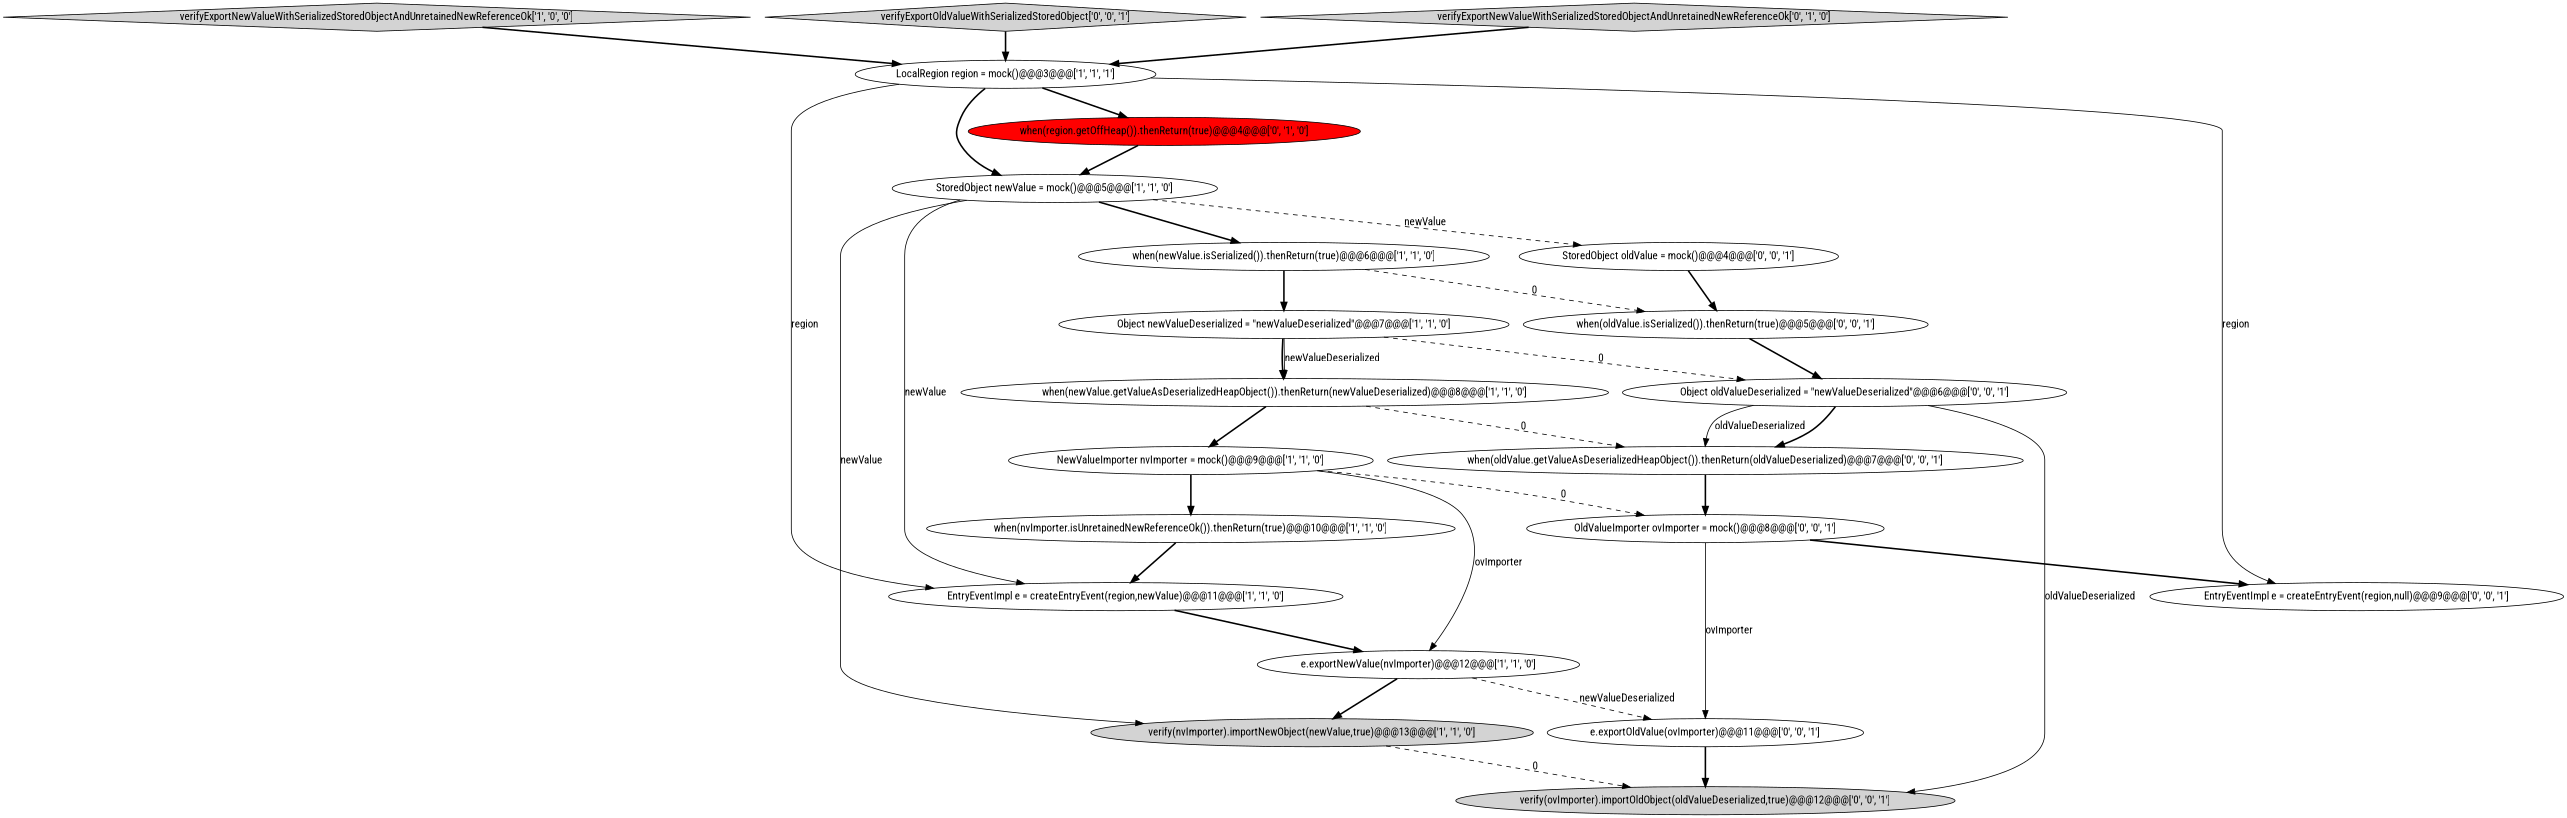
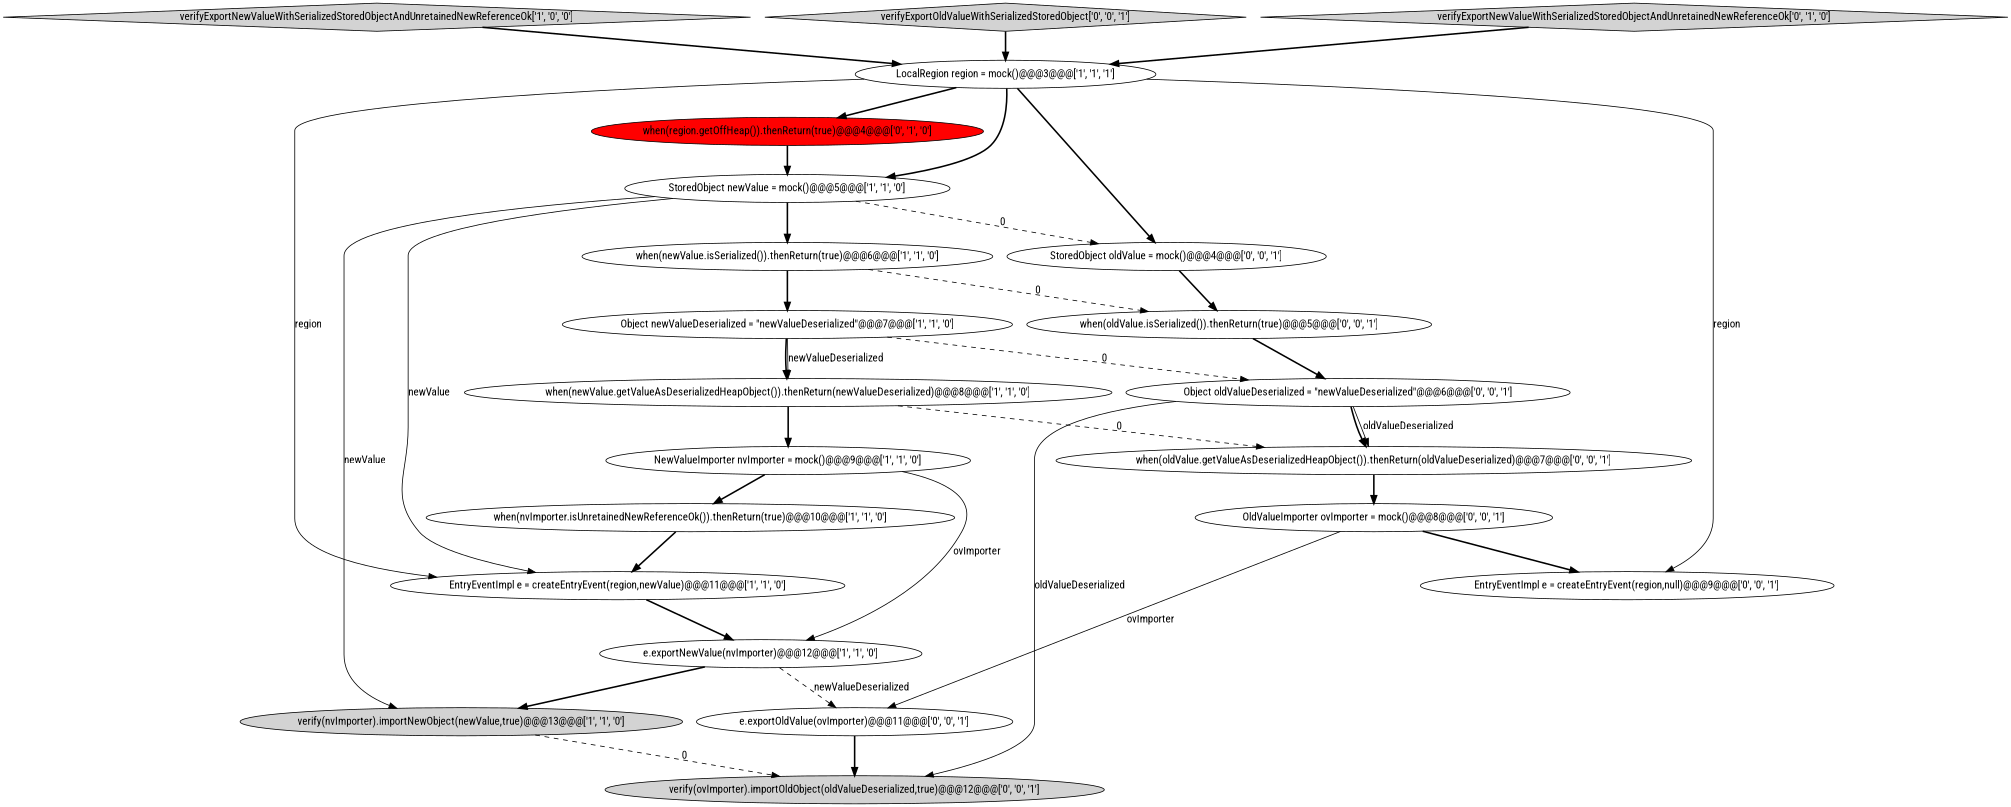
  digraph {
    fontname="Roboto Condensed"
    node [fillcolor=white fontname="Roboto Condensed" shape=ellipse style=filled]
    edge [fontname="Roboto Condensed" style=bold]
    n1 [fillcolor=lightgray label="verifyExportNewValueWithSerializedStoredObjectAndUnretainedNewReferenceOk['1', '0', '0']" shape=diamond]
    n2 [label="LocalRegion region = mock()@@@3@@@['1', '1', '1']"]
    n3 [label="StoredObject oldValue = mock()@@@4@@@['0', '0', '1']"]
    n4 [label="EntryEventImpl e = createEntryEvent(region,newValue)@@@11@@@['1', '1', '0']"]
    n5 [label="StoredObject newValue = mock()@@@5@@@['1', '1', '0']"]
    n6 [fillcolor=red label="when(region.getOffHeap()).thenReturn(true)@@@4@@@['0', '1', '0']"]
    n7 [label="EntryEventImpl e = createEntryEvent(region,null)@@@9@@@['0', '0', '1']"]
    n8 [label="e.exportNewValue(nvImporter)@@@12@@@['1', '1', '0']"]
    n9 [label="e.exportOldValue(ovImporter)@@@11@@@['0', '0', '1']"]
    n10 [fillcolor=lightgray label="verify(nvImporter).importNewObject(newValue,true)@@@13@@@['1', '1', '0']"]
    n11 [fillcolor=lightgray label="verify(ovImporter).importOldObject(oldValueDeserialized,true)@@@12@@@['0', '0', '1']"]
    n12 [label="Object newValueDeserialized = \"newValueDeserialized\"@@@7@@@['1', '1', '0']"]
    n13 [label="when(newValue.getValueAsDeserializedHeapObject()).thenReturn(newValueDeserialized)@@@8@@@['1', '1', '0']"]
    n14 [label="Object oldValueDeserialized = \"newValueDeserialized\"@@@6@@@['0', '0', '1']"]
    n15 [label="NewValueImporter nvImporter = mock()@@@9@@@['1', '1', '0']"]
    n16 [label="when(oldValue.getValueAsDeserializedHeapObject()).thenReturn(oldValueDeserialized)@@@7@@@['0', '0', '1']"]
    n17 [label="when(oldValue.isSerialized()).thenReturn(true)@@@5@@@['0', '0', '1']"]
    n18 [fillcolor=lightgray label="verifyExportOldValueWithSerializedStoredObject['0', '0', '1']" shape=diamond]
    n19 [label="when(newValue.isSerialized()).thenReturn(true)@@@6@@@['1', '1', '0']"]
    n20 [label="when(nvImporter.isUnretainedNewReferenceOk()).thenReturn(true)@@@10@@@['1', '1', '0']"]
    n21 [label="OldValueImporter ovImporter = mock()@@@8@@@['0', '0', '1']"]
    n22 [fillcolor=lightgray label="verifyExportNewValueWithSerializedStoredObjectAndUnretainedNewReferenceOk['0', '1', '0']" shape=diamond]
    n1 -> n2
+   n2 -> n3
    n2 -> n4 [label=region style=solid]
    n2 -> n5
    n2 -> n6
    n2 -> n7 [label=region style=solid]
    n3 -> n17
    n4 -> n8
-   n5 -> n3 [label=newValue style=dashed]
+   n5 -> n3 [label=0 style=dashed]
    n5 -> n4 [label=newValue style=solid]
    n5 -> n10 [label=newValue style=solid]
    n5 -> n19
    n6 -> n5
    n8 -> n9 [label=newValueDeserialized style=dashed]
    n8 -> n10
    n9 -> n11
    n10 -> n11 [label=0 style=dashed]
    n12 -> n13
    n12 -> n13 [label=newValueDeserialized style=solid]
    n12 -> n14 [label=0 style=dashed]
    n13 -> n15
    n13 -> n16 [label=0 style=dashed]
    n14 -> n11 [label=oldValueDeserialized style=solid]
    n14 -> n16
    n14 -> n16 [label=oldValueDeserialized style=solid]
    n15 -> n8 [label=ovImporter style=solid]
    n15 -> n20
-   n15 -> n21 [label=0 style=dashed]
    n16 -> n21
    n17 -> n14
    n18 -> n2
    n19 -> n12
    n19 -> n17 [label=0 style=dashed]
    n20 -> n4
    n21 -> n7
    n21 -> n9 [label=ovImporter style=solid]
    n22 -> n2
  }
